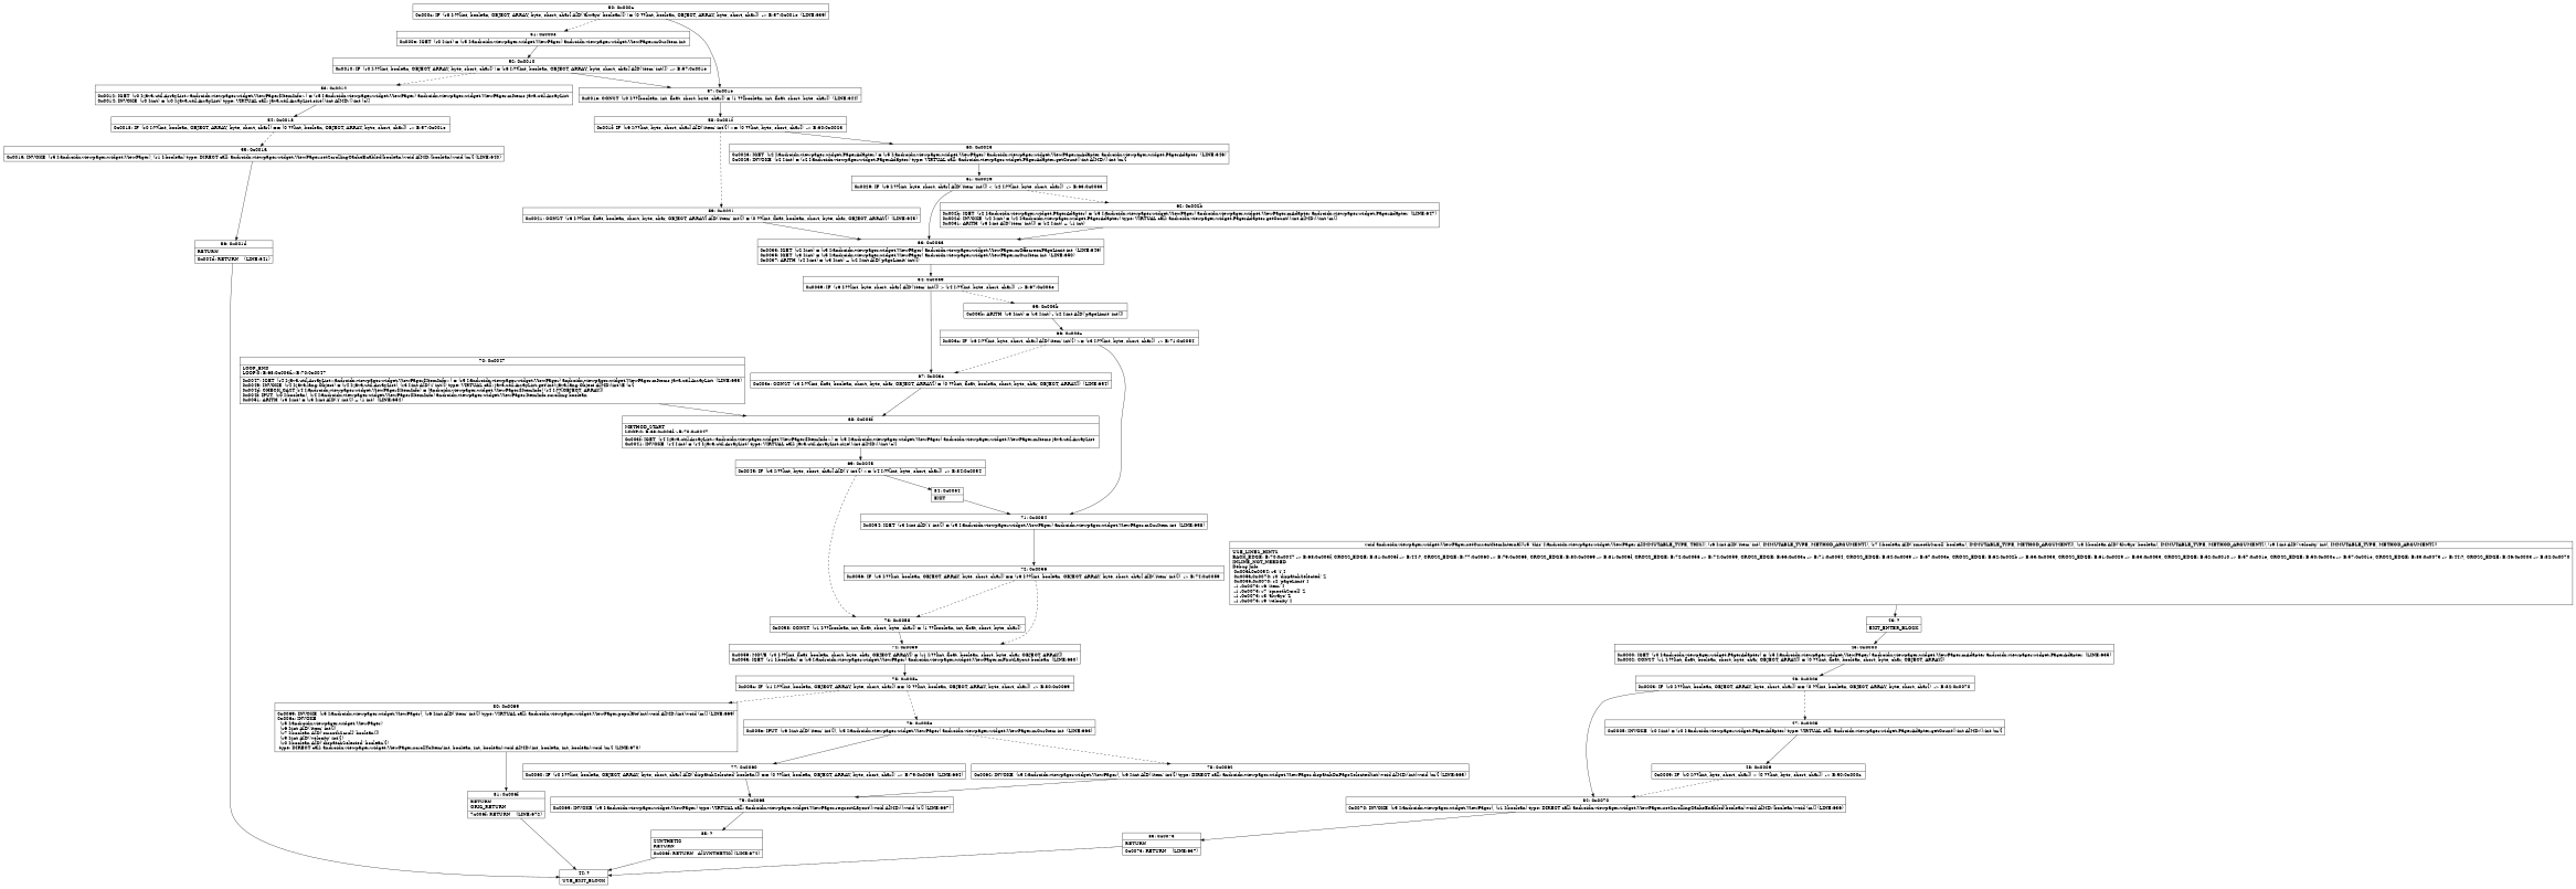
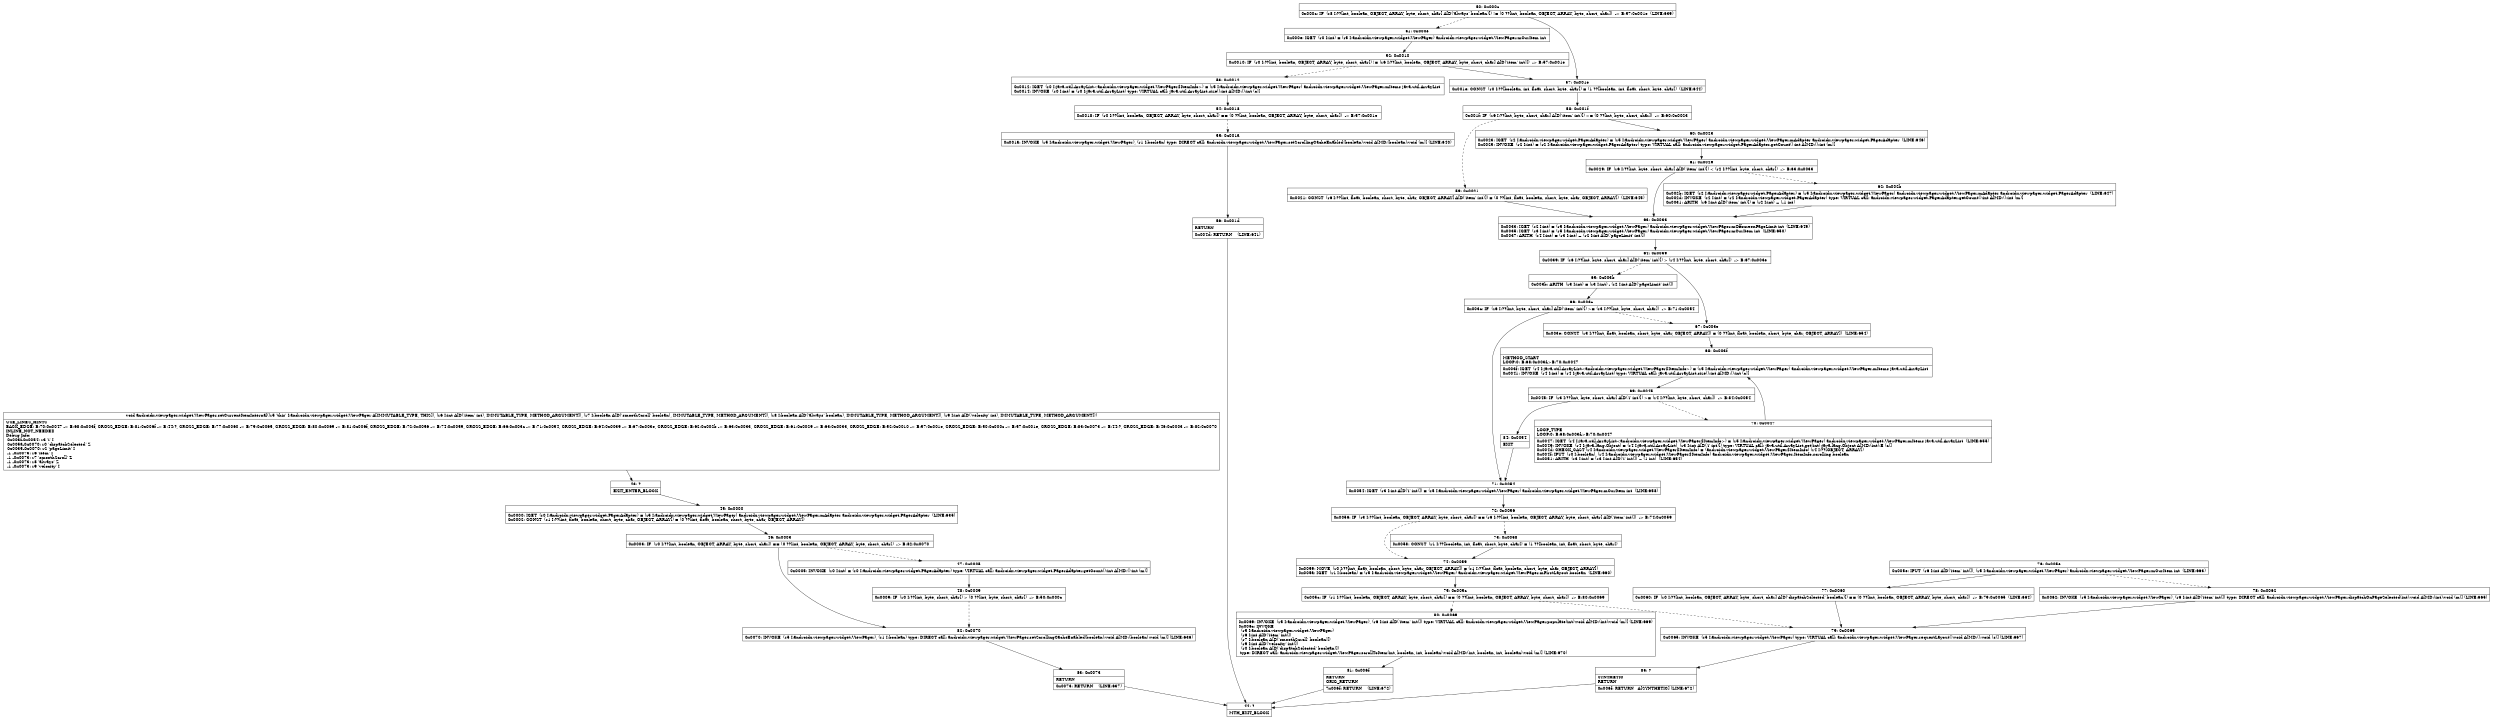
  digraph {
    node [shape=record]
    n1 [label="{43\:\ ?|EXIT_ENTER_BLOCK\l}"]
    n2 [label="{45\:\ 0x0000|0x0000: IGET  (r0 I:androidx.viewpager.widget.PagerAdapter) = (r5 I:androidx.viewpager.widget.ViewPager) androidx.viewpager.widget.ViewPager.mAdapter androidx.viewpager.widget.PagerAdapter  (LINE:635)\l0x0002: CONST  (r1 I:??[int, float, boolean, short, byte, char, OBJECT, ARRAY]) = (0 ??[int, float, boolean, short, byte, char, OBJECT, ARRAY]) \l}"]
    n3 [label="{46\:\ 0x0003|0x0003: IF  (r0 I:??[int, boolean, OBJECT, ARRAY, byte, short, char]) == (0 ??[int, boolean, OBJECT, ARRAY, byte, short, char])  \-\> B:82:0x0070 \l}"]
    n4 [label="{47\:\ 0x0005|0x0005: INVOKE  (r0 I:int) = (r0 I:androidx.viewpager.widget.PagerAdapter) type: VIRTUAL call: androidx.viewpager.widget.PagerAdapter.getCount():int A[MD:():int (m)]\l}"]
    n5 [label="{82\:\ 0x0070|0x0070: INVOKE  (r5 I:androidx.viewpager.widget.ViewPager), (r1 I:boolean) type: DIRECT call: androidx.viewpager.widget.ViewPager.setScrollingCacheEnabled(boolean):void A[MD:(boolean):void (m)] (LINE:636)\l}"]
    n6 [label="{48\:\ 0x0009|0x0009: IF  (r0 I:??[int, byte, short, char]) \> (0 ??[int, byte, short, char])  \-\> B:50:0x000c \l}"]
    n7 [label="{83\:\ 0x0073|RETURN\l|0x0073: RETURN    (LINE:637)\l}"]
    n8 [label="{50\:\ 0x000c|0x000c: IF  (r8 I:??[int, boolean, OBJECT, ARRAY, byte, short, char] A[D('always' boolean)]) != (0 ??[int, boolean, OBJECT, ARRAY, byte, short, char])  \-\> B:57:0x001e  (LINE:639)\l}"]
    n9 [label="{51\:\ 0x000e|0x000e: IGET  (r0 I:int) = (r5 I:androidx.viewpager.widget.ViewPager) androidx.viewpager.widget.ViewPager.mCurItem int \l}"]
    n10 [label="{57\:\ 0x001e|0x001e: CONST  (r0 I:??[boolean, int, float, short, byte, char]) = (1 ??[boolean, int, float, short, byte, char])  (LINE:644)\l}"]
    n11 [label="{52\:\ 0x0010|0x0010: IF  (r0 I:??[int, boolean, OBJECT, ARRAY, byte, short, char]) != (r6 I:??[int, boolean, OBJECT, ARRAY, byte, short, char] A[D('item' int)])  \-\> B:57:0x001e \l}"]
    n12 [label="{58\:\ 0x001f|0x001f: IF  (r6 I:??[int, byte, short, char] A[D('item' int)]) \>= (0 ??[int, byte, short, char])  \-\> B:60:0x0023 \l}"]
    n13 [label="{53\:\ 0x0012|0x0012: IGET  (r0 I:java.util.ArrayList\<androidx.viewpager.widget.ViewPager$ItemInfo\>) = (r5 I:androidx.viewpager.widget.ViewPager) androidx.viewpager.widget.ViewPager.mItems java.util.ArrayList \l0x0014: INVOKE  (r0 I:int) = (r0 I:java.util.ArrayList) type: VIRTUAL call: java.util.ArrayList.size():int A[MD:():int (c)]\l}"]
    n14 [label="{54\:\ 0x0018|0x0018: IF  (r0 I:??[int, boolean, OBJECT, ARRAY, byte, short, char]) == (0 ??[int, boolean, OBJECT, ARRAY, byte, short, char])  \-\> B:57:0x001e \l}"]
    n15 [label="{55\:\ 0x001a|0x001a: INVOKE  (r5 I:androidx.viewpager.widget.ViewPager), (r1 I:boolean) type: DIRECT call: androidx.viewpager.widget.ViewPager.setScrollingCacheEnabled(boolean):void A[MD:(boolean):void (m)] (LINE:640)\l}"]
    n16 [label="{56\:\ 0x001d|RETURN\l|0x004d: RETURN    (LINE:641)\l}"]
-   n17 [label="{44\:\ ?|USE_EXIT_BLOCK\l}"]
+   n17 [label="{44\:\ ?|MTH_EXIT_BLOCK\l}"]
    n18 [label="{59\:\ 0x0021|0x0021: CONST  (r6 I:??[int, float, boolean, short, byte, char, OBJECT, ARRAY] A[D('item' int)]) = (0 ??[int, float, boolean, short, byte, char, OBJECT, ARRAY])  (LINE:645)\l}"]
    n19 [label="{60\:\ 0x0023|0x0023: IGET  (r2 I:androidx.viewpager.widget.PagerAdapter) = (r5 I:androidx.viewpager.widget.ViewPager) androidx.viewpager.widget.ViewPager.mAdapter androidx.viewpager.widget.PagerAdapter  (LINE:646)\l0x0025: INVOKE  (r2 I:int) = (r2 I:androidx.viewpager.widget.PagerAdapter) type: VIRTUAL call: androidx.viewpager.widget.PagerAdapter.getCount():int A[MD:():int (m)]\l}"]
    n20 [label="{63\:\ 0x0033|0x0033: IGET  (r2 I:int) = (r5 I:androidx.viewpager.widget.ViewPager) androidx.viewpager.widget.ViewPager.mOffscreenPageLimit int  (LINE:649)\l0x0035: IGET  (r3 I:int) = (r5 I:androidx.viewpager.widget.ViewPager) androidx.viewpager.widget.ViewPager.mCurItem int  (LINE:650)\l0x0037: ARITH  (r4 I:int) = (r3 I:int) + (r2 I:int A[D('pageLimit' int)]) \l}"]
    n21 [label="{61\:\ 0x0029|0x0029: IF  (r6 I:??[int, byte, short, char] A[D('item' int)]) \< (r2 I:??[int, byte, short, char])  \-\> B:63:0x0033 \l}"]
    n22 [label="{64\:\ 0x0039|0x0039: IF  (r6 I:??[int, byte, short, char] A[D('item' int)]) \> (r4 I:??[int, byte, short, char])  \-\> B:67:0x003e \l}"]
    n23 [label="{65\:\ 0x003b|0x003b: ARITH  (r3 I:int) = (r3 I:int) \- (r2 I:int A[D('pageLimit' int)]) \l}"]
    n24 [label="{67\:\ 0x003e|0x003e: CONST  (r3 I:??[int, float, boolean, short, byte, char, OBJECT, ARRAY]) = (0 ??[int, float, boolean, short, byte, char, OBJECT, ARRAY])  (LINE:654)\l}"]
    n25 [label="{66\:\ 0x003c|0x003c: IF  (r6 I:??[int, byte, short, char] A[D('item' int)]) \>= (r3 I:??[int, byte, short, char])  \-\> B:71:0x0054 \l}"]
    n26 [label="{68\:\ 0x003f|METHOD_START\lLOOP:0: B:68:0x003f\-\>B:70:0x0047\l|0x003f: IGET  (r4 I:java.util.ArrayList\<androidx.viewpager.widget.ViewPager$ItemInfo\>) = (r5 I:androidx.viewpager.widget.ViewPager) androidx.viewpager.widget.ViewPager.mItems java.util.ArrayList \l0x0041: INVOKE  (r4 I:int) = (r4 I:java.util.ArrayList) type: VIRTUAL call: java.util.ArrayList.size():int A[MD:():int (c)]\l}"]
    n27 [label="{71\:\ 0x0054|0x0054: IGET  (r3 I:int A[D('i' int)]) = (r5 I:androidx.viewpager.widget.ViewPager) androidx.viewpager.widget.ViewPager.mCurItem int  (LINE:658)\l}"]
    n28 [label="{72\:\ 0x0056|0x0056: IF  (r3 I:??[int, boolean, OBJECT, ARRAY, byte, short, char]) == (r6 I:??[int, boolean, OBJECT, ARRAY, byte, short, char] A[D('item' int)])  \-\> B:74:0x0059 \l}"]
    n29 [label="{73\:\ 0x0058|0x0058: CONST  (r1 I:??[boolean, int, float, short, byte, char]) = (1 ??[boolean, int, float, short, byte, char]) \l}"]
    n30 [label="{74\:\ 0x0059|0x0059: MOVE  (r0 I:??[int, float, boolean, short, byte, char, OBJECT, ARRAY]) = (r1 I:??[int, float, boolean, short, byte, char, OBJECT, ARRAY]) \l0x005a: IGET  (r1 I:boolean) = (r5 I:androidx.viewpager.widget.ViewPager) androidx.viewpager.widget.ViewPager.mFirstLayout boolean  (LINE:660)\l}"]
    n31 [label="{75\:\ 0x005c|0x005c: IF  (r1 I:??[int, boolean, OBJECT, ARRAY, byte, short, char]) == (0 ??[int, boolean, OBJECT, ARRAY, byte, short, char])  \-\> B:80:0x0069 \l}"]
    n32 [label="{76\:\ 0x005e|0x005e: IPUT  (r6 I:int A[D('item' int)]), (r5 I:androidx.viewpager.widget.ViewPager) androidx.viewpager.widget.ViewPager.mCurItem int  (LINE:663)\l}"]
    n33 [label="{80\:\ 0x0069|0x0069: INVOKE  (r5 I:androidx.viewpager.widget.ViewPager), (r6 I:int A[D('item' int)]) type: VIRTUAL call: androidx.viewpager.widget.ViewPager.populate(int):void A[MD:(int):void (m)] (LINE:669)\l0x006c: INVOKE  \l  (r5 I:androidx.viewpager.widget.ViewPager)\l  (r6 I:int A[D('item' int)])\l  (r7 I:boolean A[D('smoothScroll' boolean)])\l  (r9 I:int A[D('velocity' int)])\l  (r0 I:boolean A[D('dispatchSelected' boolean)])\l type: DIRECT call: androidx.viewpager.widget.ViewPager.scrollToItem(int, boolean, int, boolean):void A[MD:(int, boolean, int, boolean):void (m)] (LINE:670)\l}"]
    n34 [label="{77\:\ 0x0060|0x0060: IF  (r0 I:??[int, boolean, OBJECT, ARRAY, byte, short, char] A[D('dispatchSelected' boolean)]) == (0 ??[int, boolean, OBJECT, ARRAY, byte, short, char])  \-\> B:79:0x0065  (LINE:664)\l}"]
    n35 [label="{78\:\ 0x0062|0x0062: INVOKE  (r5 I:androidx.viewpager.widget.ViewPager), (r6 I:int A[D('item' int)]) type: DIRECT call: androidx.viewpager.widget.ViewPager.dispatchOnPageSelected(int):void A[MD:(int):void (m)] (LINE:665)\l}"]
    n36 [label="{81\:\ 0x006f|RETURN\lORIG_RETURN\l|7x006f: RETURN    (LINE:672)\l}"]
    n37 [label="{79\:\ 0x0065|0x0065: INVOKE  (r5 I:androidx.viewpager.widget.ViewPager) type: VIRTUAL call: androidx.viewpager.widget.ViewPager.requestLayout():void A[MD:():void (s)] (LINE:667)\l}"]
    n38 [label="{85\:\ ?|SYNTHETIC\lRETURN\l|0x006f: RETURN   A[SYNTHETIC] (LINE:672)\l}"]
    n39 [label="{69\:\ 0x0045|0x0045: IF  (r3 I:??[int, byte, short, char] A[D('i' int)]) \>= (r4 I:??[int, byte, short, char])  \-\> B:84:0x0054 \l}"]
-   n40 [label="{70\:\ 0x0047|LOOP_END\lLOOP:0: B:68:0x003f\-\>B:70:0x0047\l|0x0047: IGET  (r4 I:java.util.ArrayList\<androidx.viewpager.widget.ViewPager$ItemInfo\>) = (r5 I:androidx.viewpager.widget.ViewPager) androidx.viewpager.widget.ViewPager.mItems java.util.ArrayList  (LINE:655)\l0x0049: INVOKE  (r4 I:java.lang.Object) = (r4 I:java.util.ArrayList), (r3 I:int A[D('i' int)]) type: VIRTUAL call: java.util.ArrayList.get(int):java.lang.Object A[MD:(int):E (c)]\l0x004d: CHECK_CAST (r4 I:androidx.viewpager.widget.ViewPager$ItemInfo) = (androidx.viewpager.widget.ViewPager$ItemInfo) (r4 I:??[OBJECT, ARRAY]) \l0x004f: IPUT  (r0 I:boolean), (r4 I:androidx.viewpager.widget.ViewPager$ItemInfo) androidx.viewpager.widget.ViewPager.ItemInfo.scrolling boolean \l0x0051: ARITH  (r3 I:int) = (r3 I:int A[D('i' int)]) + (1 int)  (LINE:654)\l}"]
+   n40 [label="{70\:\ 0x0047|LOOP_TYPE\lLOOP:0: B:68:0x003f\-\>B:70:0x0047\l|0x0047: IGET  (r4 I:java.util.ArrayList\<androidx.viewpager.widget.ViewPager$ItemInfo\>) = (r5 I:androidx.viewpager.widget.ViewPager) androidx.viewpager.widget.ViewPager.mItems java.util.ArrayList  (LINE:655)\l0x0049: INVOKE  (r4 I:java.lang.Object) = (r4 I:java.util.ArrayList), (r3 I:int A[D('i' int)]) type: VIRTUAL call: java.util.ArrayList.get(int):java.lang.Object A[MD:(int):E (c)]\l0x004d: CHECK_CAST (r4 I:androidx.viewpager.widget.ViewPager$ItemInfo) = (androidx.viewpager.widget.ViewPager$ItemInfo) (r4 I:??[OBJECT, ARRAY]) \l0x004f: IPUT  (r0 I:boolean), (r4 I:androidx.viewpager.widget.ViewPager$ItemInfo) androidx.viewpager.widget.ViewPager.ItemInfo.scrolling boolean \l0x0051: ARITH  (r3 I:int) = (r3 I:int A[D('i' int)]) + (1 int)  (LINE:654)\l}"]
    n41 [label="{84\:\ 0x0054|EXIT\l}"]
    n42 [label="{62\:\ 0x002b|0x002b: IGET  (r2 I:androidx.viewpager.widget.PagerAdapter) = (r5 I:androidx.viewpager.widget.ViewPager) androidx.viewpager.widget.ViewPager.mAdapter androidx.viewpager.widget.PagerAdapter  (LINE:647)\l0x002d: INVOKE  (r2 I:int) = (r2 I:androidx.viewpager.widget.PagerAdapter) type: VIRTUAL call: androidx.viewpager.widget.PagerAdapter.getCount():int A[MD:():int (m)]\l0x0031: ARITH  (r6 I:int A[D('item' int)]) = (r2 I:int) + (\-1 int) \l}"]
    n43 [label="{void androidx.viewpager.widget.ViewPager.setCurrentItemInternal((r5 'this' I:androidx.viewpager.widget.ViewPager A[IMMUTABLE_TYPE, THIS]), (r6 I:int A[D('item' int), IMMUTABLE_TYPE, METHOD_ARGUMENT]), (r7 I:boolean A[D('smoothScroll' boolean), IMMUTABLE_TYPE, METHOD_ARGUMENT]), (r8 I:boolean A[D('always' boolean), IMMUTABLE_TYPE, METHOD_ARGUMENT]), (r9 I:int A[D('velocity' int), IMMUTABLE_TYPE, METHOD_ARGUMENT]))  | USE_LINES_HINTS\lBACK_EDGE: B:70:0x0047 \-\> B:68:0x003f, CROSS_EDGE: B:81:0x006f \-\> B:44:?, CROSS_EDGE: B:77:0x0060 \-\> B:79:0x0065, CROSS_EDGE: B:80:0x0069 \-\> B:81:0x006f, CROSS_EDGE: B:72:0x0056 \-\> B:74:0x0059, CROSS_EDGE: B:66:0x003c \-\> B:71:0x0054, CROSS_EDGE: B:64:0x0039 \-\> B:67:0x003e, CROSS_EDGE: B:62:0x002b \-\> B:63:0x0033, CROSS_EDGE: B:61:0x0029 \-\> B:63:0x0033, CROSS_EDGE: B:52:0x0010 \-\> B:57:0x001e, CROSS_EDGE: B:50:0x000c \-\> B:57:0x001e, CROSS_EDGE: B:83:0x0073 \-\> B:44:?, CROSS_EDGE: B:46:0x0003 \-\> B:82:0x0070\lINLINE_NOT_NEEDED\lDebug Info:\l  0x003f\-0x0054: r3 'i' I\l  0x005a\-0x0070: r0 'dispatchSelected' Z\l  0x0035\-0x0070: r2 'pageLimit' I\l  \-1 \-0x0073: r6 'item' I\l  \-1 \-0x0073: r7 'smoothScroll' Z\l  \-1 \-0x0073: r8 'always' Z\l  \-1 \-0x0073: r9 'velocity' I\l}"]
    n1 -> n2
    n2 -> n3
    n3 -> n4 [style=dashed]
    n3 -> n5
    n4 -> n6
    n5 -> n7
    n6 -> n5 [style=dashed]
    n7 -> n17
    n8 -> n9 [style=dashed]
    n8 -> n10
    n9 -> n11
    n10 -> n12
    n11 -> n10
    n11 -> n13 [style=dashed]
    n12 -> n18 [style=dashed]
    n12 -> n19
    n13 -> n14
    n14 -> n15 [style=dashed]
    n15 -> n16
    n16 -> n17
    n18 -> n20
    n19 -> n21
    n20 -> n22
    n21 -> n20
    n21 -> n42 [style=dashed]
    n22 -> n23 [style=dashed]
    n22 -> n24
    n23 -> n25
    n24 -> n26
    n25 -> n24 [style=dashed]
    n25 -> n27
    n26 -> n39
    n27 -> n28
    n28 -> n29 [style=dashed]
    n28 -> n30 [style=dashed]
    n29 -> n30
    n30 -> n31
-   n31 -> n32 [style=dashed]
+   n31 -> n37 [style=dashed]
    n31 -> n33 [style=dashed]
    n32 -> n34
    n32 -> n35 [style=dashed]
    n33 -> n36
    n34 -> n37
    n35 -> n37
    n36 -> n17
    n37 -> n38
    n38 -> n17
-   n39 -> n29 [style=dashed]
+   n39 -> n40 [style=dashed]
    n39 -> n41
    n40 -> n26
    n41 -> n27
    n42 -> n20
    n43 -> n1
  }
